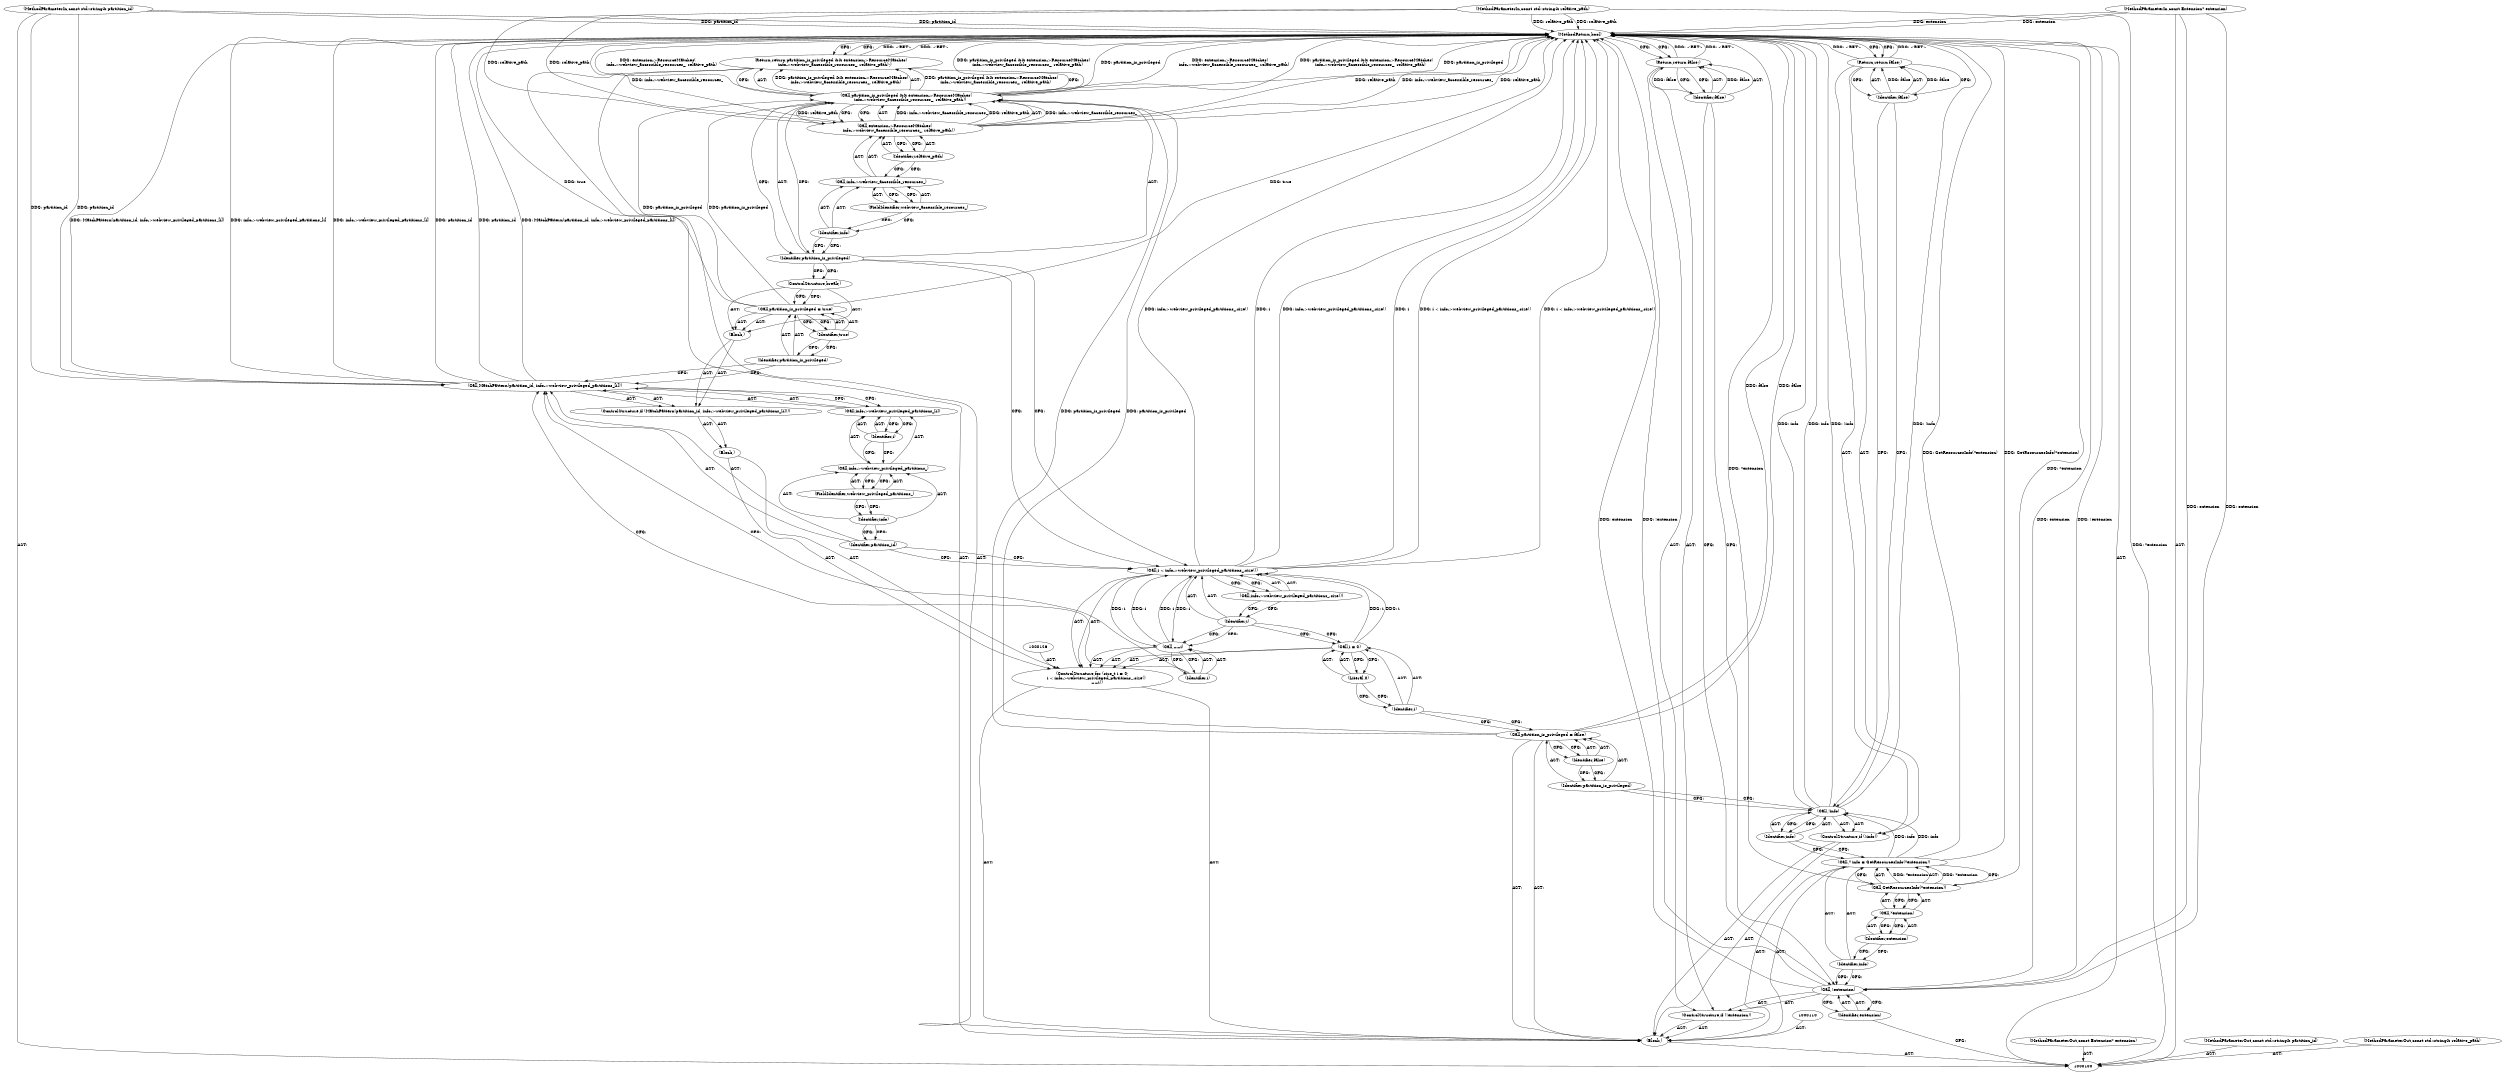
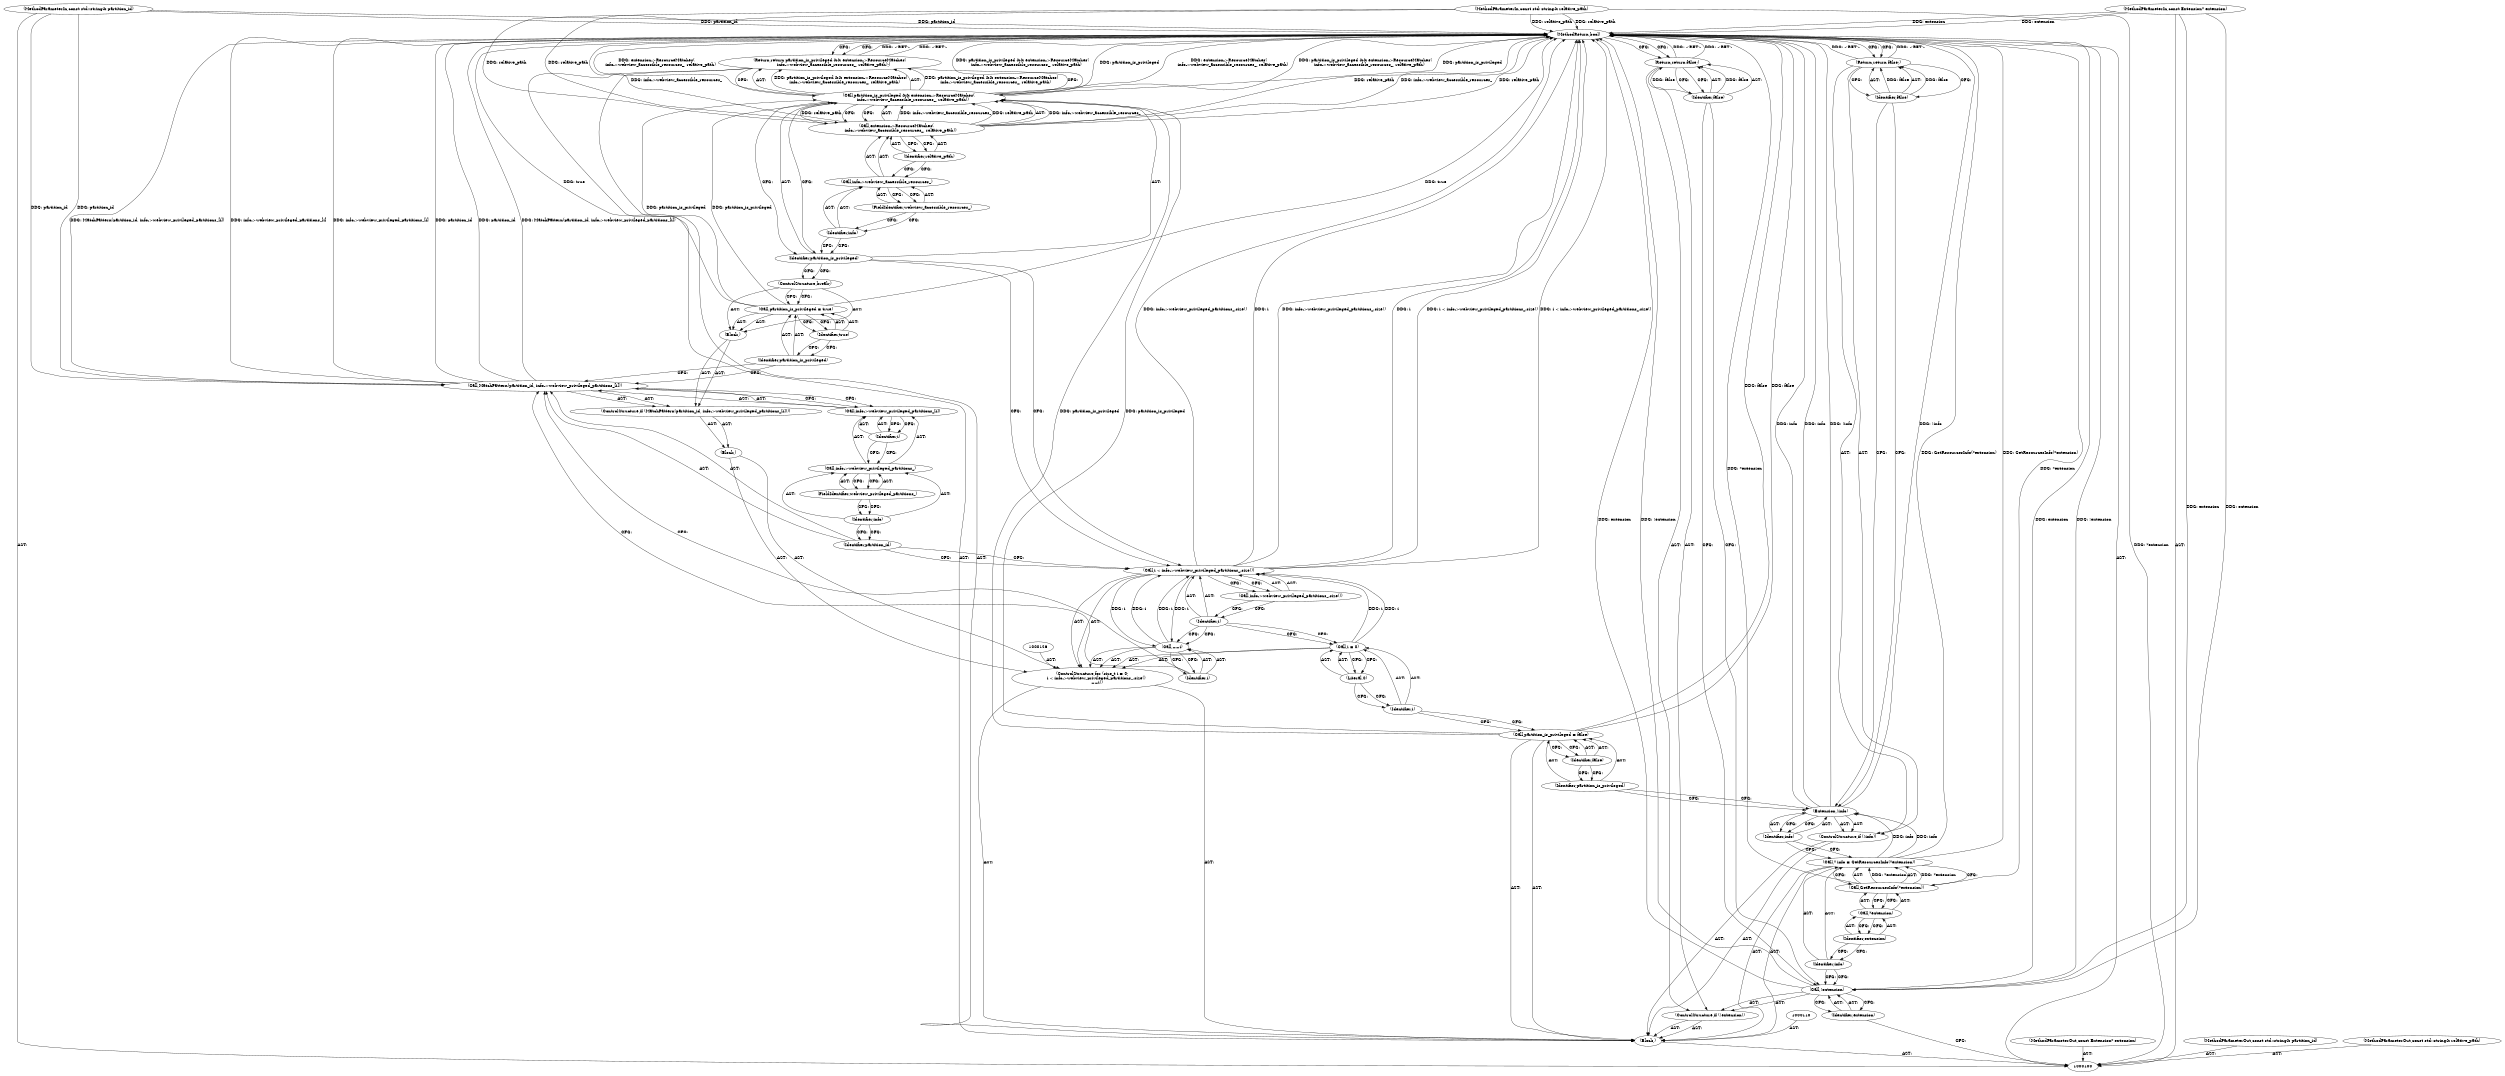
  digraph {
    n1 [label="(MethodReturn,bool)"]
    n2 [label="(Return,return false;)"]
    n3 [label="(Return,return partition_is_privileged && extension->ResourceMatches(\n      info->webview_accessible_resources_, relative_path);)"]
    n4 [label="(Return,return false;)"]
    1000100
    n6 [label="(Identifier,false)"]
    n7 [label="(ControlStructure,if (!info))"]
    n8 [label="(Call,partition_is_privileged && extension->ResourceMatches(\n      info->webview_accessible_resources_, relative_path))"]
    n9 [label="(Block,)"]
    n10 [label="(ControlStructure,if (!extension))"]
    n11 [label="(Identifier,false)"]
-   n12 [label="(Call,!info)"]
+   n12 [label="(Extension,!info)"]
    n13 [label="(Identifier,info)"]
    n14 [label="(Identifier,false)"]
    n15 [label="(Call,partition_is_privileged = false)"]
    n16 [label="(Identifier,partition_is_privileged)"]
    n17 [label="(Call,extension->ResourceMatches(\n      info->webview_accessible_resources_, relative_path))"]
    n18 [label="(Identifier,partition_is_privileged)"]
    n19 [label="(Call,i = 0)"]
    n20 [label="(Literal,0)"]
    n21 [label="(ControlStructure,for (size_t i = 0;\n       i < info->webview_privileged_partitions_.size();\n       ++i))"]
    n22 [label="(Call,i < info->webview_privileged_partitions_.size())"]
    n23 [label="(Identifier,i)"]
    n24 [label="(Call,info->webview_privileged_partitions_.size())"]
    n25 [label="(Call,++i)"]
    n26 [label="(Identifier,i)"]
    n27 [label="(Identifier,i)"]
    n28 [label="(Block,)"]
    n29 [label="(Call,MatchPattern(partition_id, info->webview_privileged_partitions_[i]))"]
    n30 [label="(Call,info->webview_privileged_partitions_[i])"]
    n31 [label="(ControlStructure,if (MatchPattern(partition_id, info->webview_privileged_partitions_[i])))"]
    n32 [label="(Identifier,partition_id)"]
    n33 [label="(Identifier,i)"]
    n34 [label="(Call,info->webview_privileged_partitions_)"]
    n35 [label="(FieldIdentifier,webview_privileged_partitions_)"]
    n36 [label="(Identifier,info)"]
    n37 [label="(Block,)"]
    n38 [label="(Identifier,true)"]
    n39 [label="(Call,partition_is_privileged = true)"]
    n40 [label="(Identifier,partition_is_privileged)"]
    n41 [label="(ControlStructure,break;)"]
    n42 [label="(MethodParameterIn,const Extension* extension)"]
    n43 [label="(Call,!extension)"]
    n44 [label="(Identifier,extension)"]
    n45 [label="(MethodParameterOut,const Extension* extension)"]
    n46 [label="(Identifier,relative_path)"]
    n47 [label="(Call,info->webview_accessible_resources_)"]
    n48 [label="(FieldIdentifier,webview_accessible_resources_)"]
    n49 [label="(Identifier,info)"]
    n50 [label="(MethodParameterIn,const std::string& partition_id)"]
    n51 [label="(MethodParameterOut,const std::string& partition_id)"]
    n52 [label="(MethodParameterIn,const std::string& relative_path)"]
    n53 [label="(MethodParameterOut,const std::string& relative_path)"]
    n54 [label="(Call,* info = GetResourcesInfo(*extension))"]
    n55 [label="(Call,GetResourcesInfo(*extension))"]
    n56 [label="(Call,*extension)"]
    n57 [label="(Identifier,info)"]
    n58 [label="(Identifier,extension)"]
    1000126
    1000110
    n1 -> n2 [label="CFG: "]
    n1 -> n2 [label="CFG: "]
    n1 -> n3 [label="CFG: "]
    n1 -> n3 [label="CFG: "]
    n1 -> n4 [label="CFG: "]
    n1 -> n4 [label="CFG: "]
    n1 -> 1000100 [label="AST: "]
    n2 -> n1 [label="DDG: <RET>"]
    n2 -> n1 [label="DDG: <RET>"]
    n2 -> n6 [label="CFG: "]
    n2 -> n6 [label="CFG: "]
    n2 -> n7 [label="AST: "]
    n2 -> n7 [label="AST: "]
    n3 -> n1 [label="DDG: <RET>"]
    n3 -> n1 [label="DDG: <RET>"]
    n3 -> n8 [label="CFG: "]
    n3 -> n8 [label="CFG: "]
    n3 -> n9 [label="AST: "]
    n3 -> n9 [label="AST: "]
    n4 -> n1 [label="DDG: <RET>"]
    n4 -> n1 [label="DDG: <RET>"]
    n4 -> n10 [label="AST: "]
    n4 -> n10 [label="AST: "]
    n4 -> n11 [label="CFG: "]
    n4 -> n11 [label="CFG: "]
    n6 -> n2 [label="AST: "]
    n6 -> n2 [label="DDG: false"]
    n6 -> n2 [label="AST: "]
    n6 -> n2 [label="DDG: false"]
    n6 -> n12 [label="CFG: "]
    n6 -> n12 [label="CFG: "]
    n7 -> n9 [label="AST: "]
    n7 -> n9 [label="AST: "]
    n8 -> n1 [label="DDG: extension->ResourceMatches(\n      info->webview_accessible_resources_, relative_path)"]
    n8 -> n1 [label="DDG: partition_is_privileged && extension->ResourceMatches(\n      info->webview_accessible_resources_, relative_path)"]
    n8 -> n1 [label="DDG: partition_is_privileged"]
    n8 -> n1 [label="DDG: extension->ResourceMatches(\n      info->webview_accessible_resources_, relative_path)"]
    n8 -> n1 [label="DDG: partition_is_privileged && extension->ResourceMatches(\n      info->webview_accessible_resources_, relative_path)"]
    n8 -> n1 [label="DDG: partition_is_privileged"]
    n8 -> n3 [label="AST: "]
    n8 -> n3 [label="DDG: partition_is_privileged && extension->ResourceMatches(\n      info->webview_accessible_resources_, relative_path)"]
    n8 -> n3 [label="AST: "]
    n8 -> n3 [label="DDG: partition_is_privileged && extension->ResourceMatches(\n      info->webview_accessible_resources_, relative_path)"]
    n8 -> n17 [label="CFG: "]
    n8 -> n17 [label="CFG: "]
    n8 -> n18 [label="CFG: "]
    n8 -> n18 [label="CFG: "]
    n9 -> 1000100 [label="AST: "]
    n10 -> n9 [label="AST: "]
    n10 -> n9 [label="AST: "]
    n11 -> n4 [label="AST: "]
    n11 -> n4 [label="DDG: false"]
    n11 -> n4 [label="AST: "]
    n11 -> n4 [label="DDG: false"]
    n11 -> n43 [label="CFG: "]
    n11 -> n43 [label="CFG: "]
    n12 -> n1 [label="DDG: !info"]
    n12 -> n1 [label="DDG: info"]
    n12 -> n1 [label="DDG: !info"]
    n12 -> n1 [label="DDG: info"]
    n12 -> n7 [label="AST: "]
    n12 -> n7 [label="AST: "]
    n12 -> n13 [label="CFG: "]
    n12 -> n13 [label="CFG: "]
    n13 -> n12 [label="AST: "]
    n13 -> n12 [label="AST: "]
    n13 -> n54 [label="CFG: "]
    n13 -> n54 [label="CFG: "]
    n14 -> n15 [label="AST: "]
    n14 -> n15 [label="AST: "]
    n14 -> n16 [label="CFG: "]
    n14 -> n16 [label="CFG: "]
    n15 -> n1 [label="DDG: false"]
    n15 -> n1 [label="DDG: false"]
    n15 -> n8 [label="DDG: partition_is_privileged"]
    n15 -> n8 [label="DDG: partition_is_privileged"]
    n15 -> n9 [label="AST: "]
    n15 -> n9 [label="AST: "]
    n15 -> n14 [label="CFG: "]
    n15 -> n14 [label="CFG: "]
    n16 -> n12 [label="CFG: "]
    n16 -> n12 [label="CFG: "]
    n16 -> n15 [label="AST: "]
    n16 -> n15 [label="AST: "]
    n17 -> n1 [label="DDG: info->webview_accessible_resources_"]
    n17 -> n1 [label="DDG: relative_path"]
    n17 -> n1 [label="DDG: info->webview_accessible_resources_"]
    n17 -> n1 [label="DDG: relative_path"]
    n17 -> n8 [label="AST: "]
    n17 -> n8 [label="DDG: info->webview_accessible_resources_"]
    n17 -> n8 [label="DDG: relative_path"]
    n17 -> n8 [label="AST: "]
    n17 -> n8 [label="DDG: info->webview_accessible_resources_"]
    n17 -> n8 [label="DDG: relative_path"]
    n17 -> n46 [label="CFG: "]
    n17 -> n46 [label="CFG: "]
    n18 -> n8 [label="AST: "]
    n18 -> n8 [label="AST: "]
    n18 -> n22 [label="CFG: "]
    n18 -> n22 [label="CFG: "]
    n18 -> n41 [label="CFG: "]
    n18 -> n41 [label="CFG: "]
    n19 -> n20 [label="CFG: "]
    n19 -> n20 [label="CFG: "]
    n19 -> n21 [label="AST: "]
    n19 -> n21 [label="AST: "]
    n19 -> n22 [label="DDG: i"]
    n19 -> n22 [label="DDG: i"]
    n20 -> n19 [label="AST: "]
    n20 -> n19 [label="AST: "]
    n20 -> n23 [label="CFG: "]
    n20 -> n23 [label="CFG: "]
    n21 -> n9 [label="AST: "]
    n21 -> n9 [label="AST: "]
    n22 -> n1 [label="DDG: i < info->webview_privileged_partitions_.size()"]
    n22 -> n1 [label="DDG: info->webview_privileged_partitions_.size()"]
    n22 -> n1 [label="DDG: i"]
    n22 -> n1 [label="DDG: i < info->webview_privileged_partitions_.size()"]
    n22 -> n1 [label="DDG: info->webview_privileged_partitions_.size()"]
    n22 -> n1 [label="DDG: i"]
    n22 -> n21 [label="AST: "]
    n22 -> n21 [label="AST: "]
    n22 -> n24 [label="CFG: "]
    n22 -> n24 [label="CFG: "]
    n22 -> n25 [label="DDG: i"]
    n22 -> n25 [label="DDG: i"]
    n23 -> n15 [label="CFG: "]
    n23 -> n15 [label="CFG: "]
    n23 -> n19 [label="AST: "]
    n23 -> n19 [label="AST: "]
    n24 -> n22 [label="AST: "]
    n24 -> n22 [label="AST: "]
    n24 -> n26 [label="CFG: "]
    n24 -> n26 [label="CFG: "]
    n25 -> n21 [label="AST: "]
    n25 -> n21 [label="AST: "]
    n25 -> n22 [label="DDG: i"]
    n25 -> n22 [label="DDG: i"]
    n25 -> n27 [label="CFG: "]
    n25 -> n27 [label="CFG: "]
    n26 -> n19 [label="CFG: "]
    n26 -> n19 [label="CFG: "]
    n26 -> n22 [label="AST: "]
    n26 -> n22 [label="AST: "]
    n26 -> n25 [label="CFG: "]
    n26 -> n25 [label="CFG: "]
    n27 -> n25 [label="AST: "]
    n27 -> n25 [label="AST: "]
    n27 -> n29 [label="CFG: "]
    n27 -> n29 [label="CFG: "]
    n28 -> n21 [label="AST: "]
    n28 -> n21 [label="AST: "]
    n29 -> n1 [label="DDG: info->webview_privileged_partitions_[i]"]
    n29 -> n1 [label="DDG: partition_id"]
    n29 -> n1 [label="DDG: MatchPattern(partition_id, info->webview_privileged_partitions_[i])"]
    n29 -> n1 [label="DDG: info->webview_privileged_partitions_[i]"]
    n29 -> n1 [label="DDG: partition_id"]
    n29 -> n1 [label="DDG: MatchPattern(partition_id, info->webview_privileged_partitions_[i])"]
    n29 -> n30 [label="CFG: "]
    n29 -> n30 [label="CFG: "]
    n29 -> n31 [label="AST: "]
    n29 -> n31 [label="AST: "]
    n30 -> n29 [label="AST: "]
    n30 -> n29 [label="AST: "]
    n30 -> n33 [label="CFG: "]
    n30 -> n33 [label="CFG: "]
    n31 -> n28 [label="AST: "]
    n31 -> n28 [label="AST: "]
    n32 -> n22 [label="CFG: "]
    n32 -> n22 [label="CFG: "]
    n32 -> n29 [label="AST: "]
    n32 -> n29 [label="AST: "]
    n33 -> n30 [label="AST: "]
    n33 -> n30 [label="AST: "]
    n33 -> n34 [label="CFG: "]
    n33 -> n34 [label="CFG: "]
    n34 -> n30 [label="AST: "]
    n34 -> n30 [label="AST: "]
    n34 -> n35 [label="CFG: "]
    n34 -> n35 [label="CFG: "]
    n35 -> n34 [label="AST: "]
    n35 -> n34 [label="AST: "]
    n35 -> n36 [label="CFG: "]
    n35 -> n36 [label="CFG: "]
    n36 -> n32 [label="CFG: "]
    n36 -> n32 [label="CFG: "]
    n36 -> n34 [label="AST: "]
    n36 -> n34 [label="AST: "]
    n37 -> n31 [label="AST: "]
    n37 -> n31 [label="AST: "]
    n38 -> n39 [label="AST: "]
    n38 -> n39 [label="AST: "]
    n38 -> n40 [label="CFG: "]
    n38 -> n40 [label="CFG: "]
    n39 -> n1 [label="DDG: true"]
    n39 -> n1 [label="DDG: true"]
    n39 -> n8 [label="DDG: partition_is_privileged"]
    n39 -> n8 [label="DDG: partition_is_privileged"]
    n39 -> n37 [label="AST: "]
    n39 -> n37 [label="AST: "]
    n39 -> n38 [label="CFG: "]
    n39 -> n38 [label="CFG: "]
    n40 -> n29 [label="CFG: "]
    n40 -> n29 [label="CFG: "]
    n40 -> n39 [label="AST: "]
    n40 -> n39 [label="AST: "]
    n41 -> n37 [label="AST: "]
    n41 -> n37 [label="AST: "]
    n41 -> n39 [label="CFG: "]
    n41 -> n39 [label="CFG: "]
    n42 -> n1 [label="DDG: extension"]
    n42 -> n1 [label="DDG: extension"]
    n42 -> 1000100 [label="AST: "]
    n42 -> n43 [label="DDG: extension"]
    n42 -> n43 [label="DDG: extension"]
    n43 -> n1 [label="DDG: extension"]
    n43 -> n1 [label="DDG: !extension"]
    n43 -> n1 [label="DDG: extension"]
    n43 -> n1 [label="DDG: !extension"]
    n43 -> n10 [label="AST: "]
    n43 -> n10 [label="AST: "]
    n43 -> n44 [label="CFG: "]
    n43 -> n44 [label="CFG: "]
    n44 -> 1000100 [label="CFG: "]
    n44 -> n43 [label="AST: "]
    n44 -> n43 [label="AST: "]
    n45 -> 1000100 [label="AST: "]
    n46 -> n17 [label="AST: "]
    n46 -> n17 [label="AST: "]
    n46 -> n47 [label="CFG: "]
    n46 -> n47 [label="CFG: "]
    n47 -> n17 [label="AST: "]
    n47 -> n17 [label="AST: "]
    n47 -> n48 [label="CFG: "]
    n47 -> n48 [label="CFG: "]
    n48 -> n47 [label="AST: "]
    n48 -> n47 [label="AST: "]
    n48 -> n49 [label="CFG: "]
    n48 -> n49 [label="CFG: "]
    n49 -> n18 [label="CFG: "]
    n49 -> n18 [label="CFG: "]
    n49 -> n47 [label="AST: "]
    n49 -> n47 [label="AST: "]
    n50 -> n1 [label="DDG: partition_id"]
    n50 -> n1 [label="DDG: partition_id"]
    n50 -> 1000100 [label="AST: "]
    n50 -> n29 [label="DDG: partition_id"]
    n50 -> n29 [label="DDG: partition_id"]
    n51 -> 1000100 [label="AST: "]
    n52 -> n1 [label="DDG: relative_path"]
    n52 -> n1 [label="DDG: relative_path"]
    n52 -> 1000100 [label="DDG: *extension"]
    n52 -> n17 [label="DDG: relative_path"]
    n52 -> n17 [label="DDG: relative_path"]
    n53 -> 1000100 [label="AST: "]
    n54 -> n1 [label="DDG: GetResourcesInfo(*extension)"]
    n54 -> n1 [label="DDG: GetResourcesInfo(*extension)"]
    n54 -> n9 [label="AST: "]
    n54 -> n9 [label="AST: "]
    n54 -> n12 [label="DDG: info"]
    n54 -> n12 [label="DDG: info"]
    n54 -> n55 [label="CFG: "]
    n54 -> n55 [label="CFG: "]
    n55 -> n1 [label="DDG: *extension"]
    n55 -> n1 [label="DDG: *extension"]
    n55 -> n54 [label="AST: "]
    n55 -> n54 [label="DDG: *extension"]
    n55 -> n54 [label="AST: "]
    n55 -> n54 [label="DDG: *extension"]
    n55 -> n56 [label="CFG: "]
    n55 -> n56 [label="CFG: "]
    n56 -> n55 [label="AST: "]
    n56 -> n55 [label="AST: "]
    n56 -> n58 [label="CFG: "]
    n56 -> n58 [label="CFG: "]
    n57 -> n43 [label="CFG: "]
    n57 -> n43 [label="CFG: "]
    n57 -> n54 [label="AST: "]
    n57 -> n54 [label="AST: "]
    n58 -> n56 [label="AST: "]
    n58 -> n56 [label="AST: "]
    n58 -> n57 [label="CFG: "]
    n58 -> n57 [label="CFG: "]
    1000126 -> n21 [label="AST: "]
    1000110 -> n9 [label="AST: "]
  }
